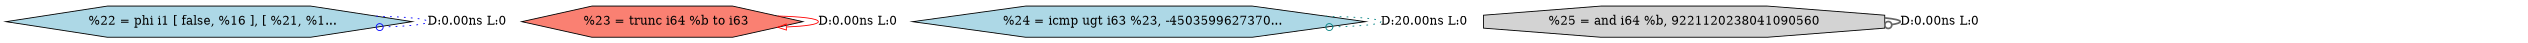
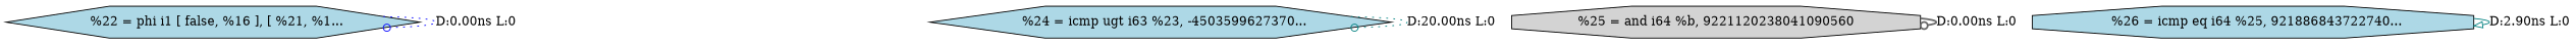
  digraph {
    node [fillcolor=lightblue shape=hexagon style=filled]
    edge [arrowhead=odot color=teal style=dotted]
    n1 [label="  %22 = phi i1 [ false, %16 ], [ %21, %1..."]
-   n2 [fillcolor=salmon label="  %23 = trunc i64 %b to i63"]
    n3 [label="  %24 = icmp ugt i63 %23, -4503599627370..."]
    n4 [fillcolor=lightgrey label="%25 = and i64 %b, 9221120238041090560" shape=octagon]
+   n5 [label="  %26 = icmp eq i64 %25, 921886843722740..." shape=octagon]
    n1 -> n1 [color=blue label="D:0.00ns L:0"]
-   n2 -> n2 [arrowhead=onormal color=red label="D:0.00ns L:0" style=solid]
    n3 -> n3 [label="D:20.00ns L:0"]
    n4 -> n4 [color=gray40 label="D:0.00ns L:0" style=bold]
+   n5 -> n5 [arrowhead=onormal label="D:2.90ns L:0" style=solid]
  }
